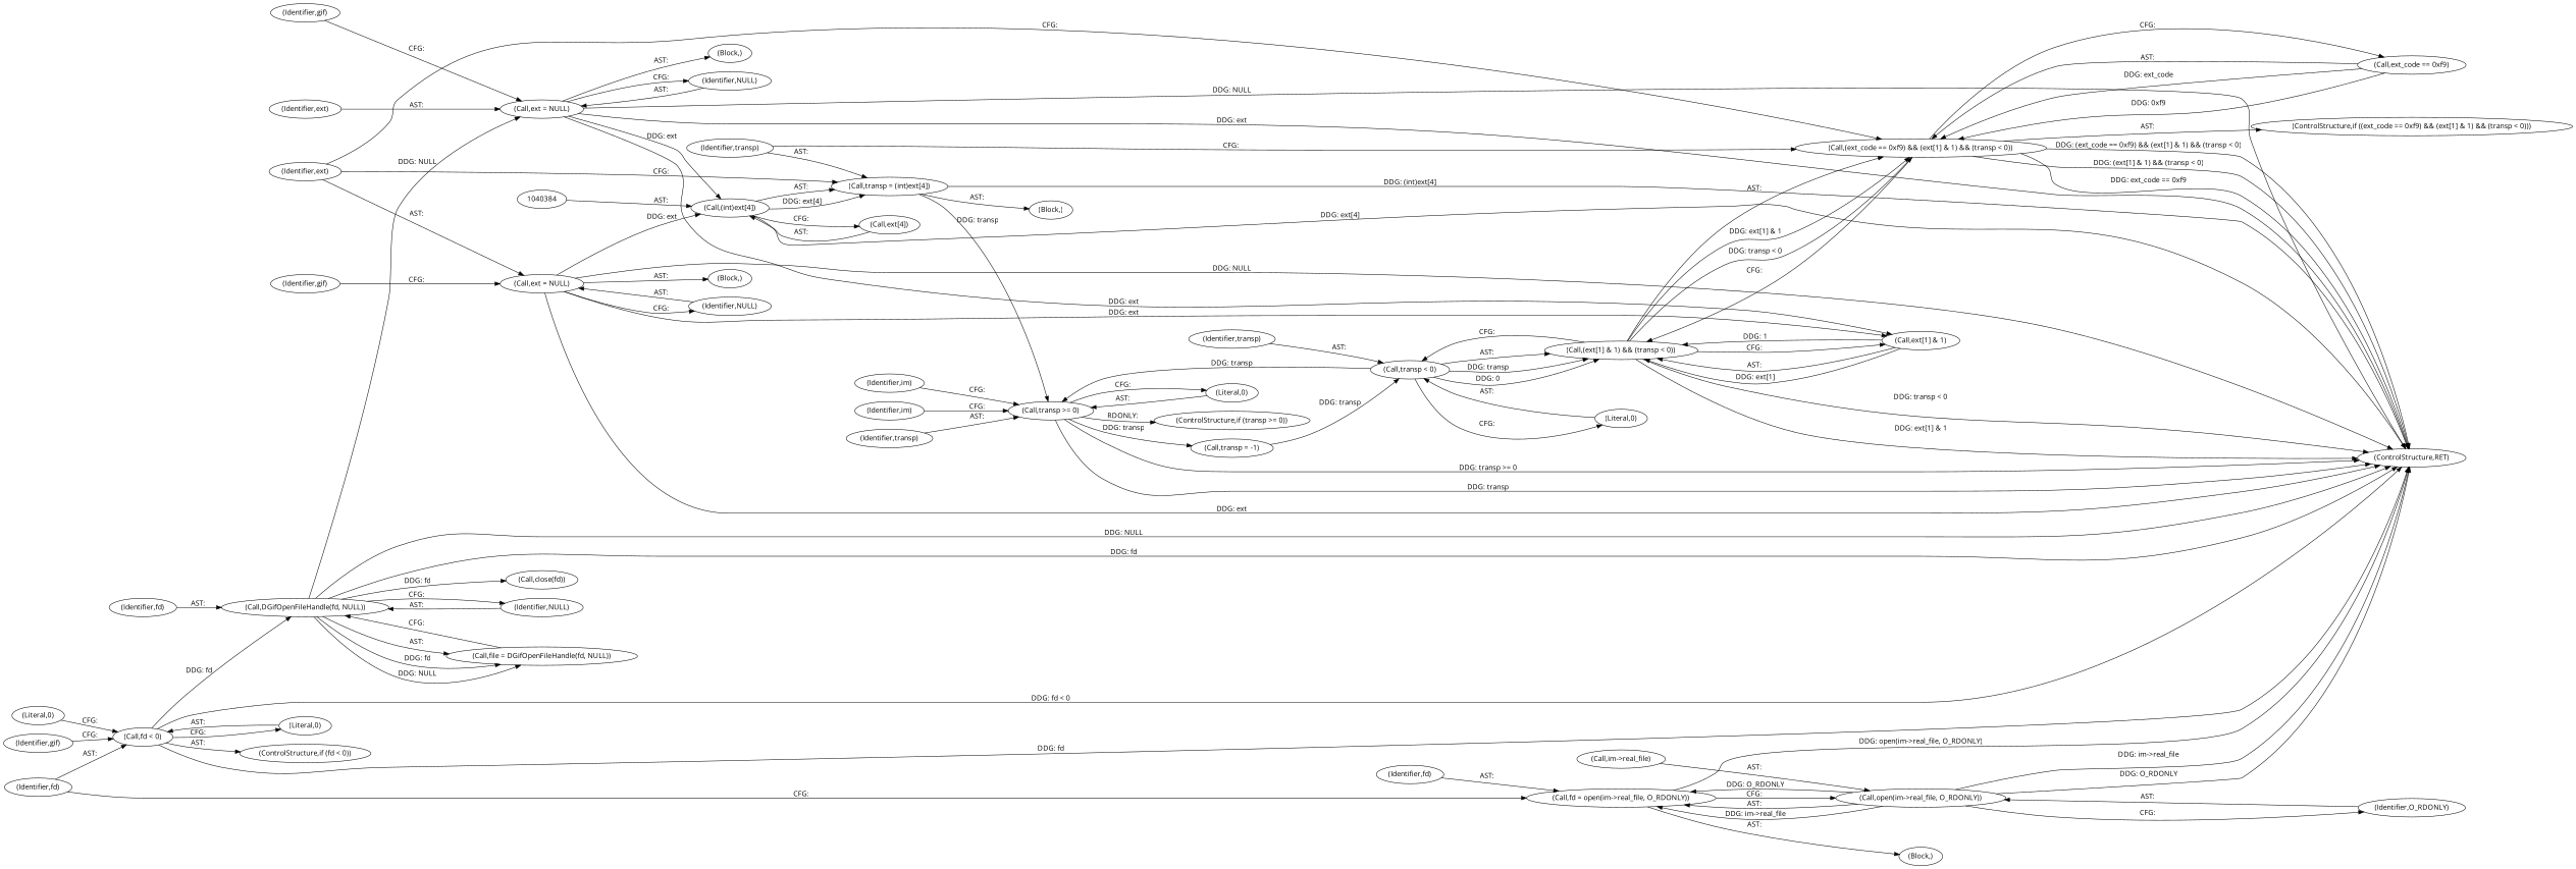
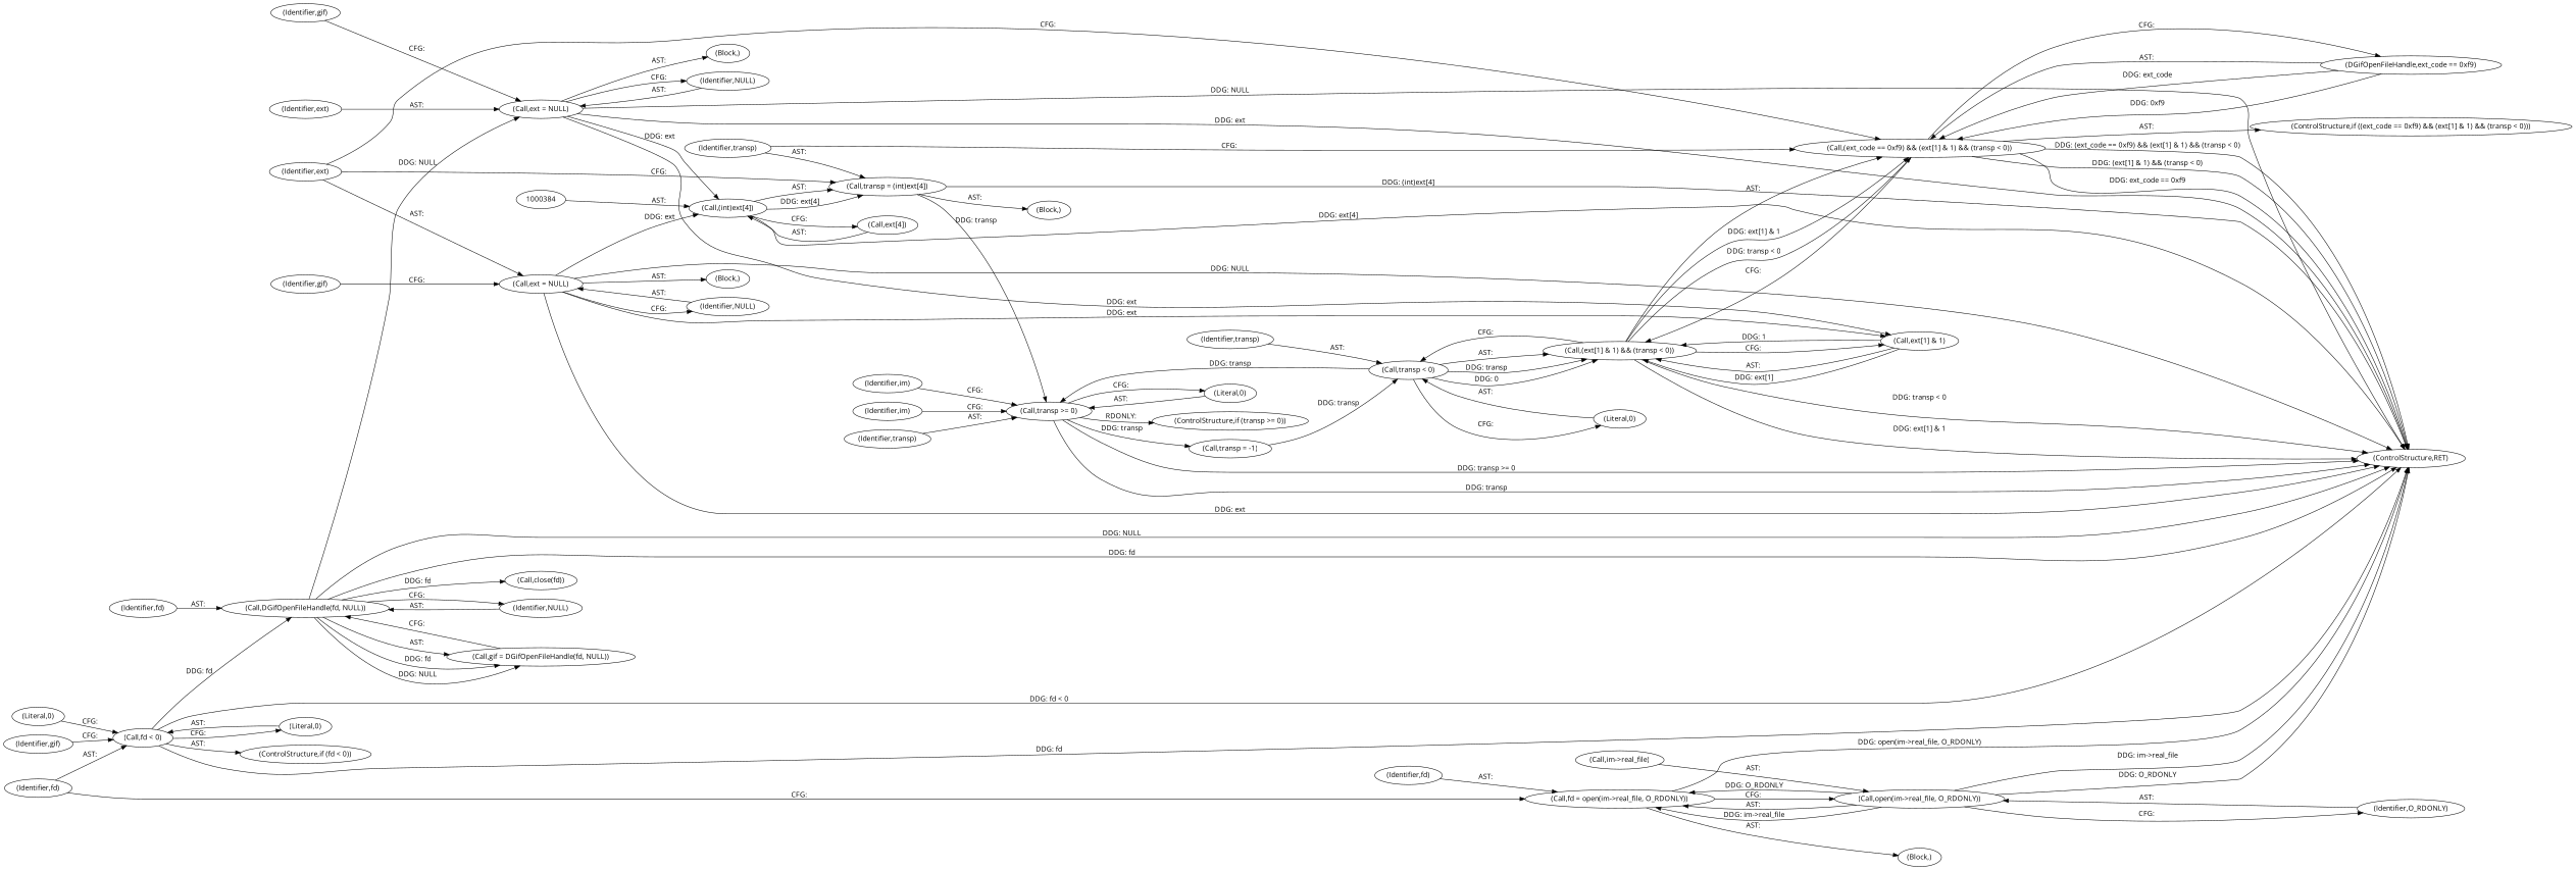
  digraph {
    fontname="Open Sans"
    rankdir=LR
    node [fontname="Open Sans"]
    edge [fontname="Open Sans"]
    n1 [label="(Call,(int)ext[4])"]
    n2 [label="(Call,transp = (int)ext[4])"]
    n3 [label="(Call,ext[4])"]
    n4 [label="(ControlStructure,RET)"]
    n5 [label="(Call,transp >= 0)"]
    n6 [label="(Block,)"]
    n7 [label="(Call,ext = NULL)"]
    n8 [label="(Identifier,NULL)"]
    n9 [label="(Block,)"]
    n10 [label="(Call,ext[1] & 1)"]
    n11 [label="(Call,(ext[1] & 1) && (transp < 0))"]
    n12 [label="(Call,ext = NULL)"]
    n13 [label="(Identifier,NULL)"]
    n14 [label="(Block,)"]
    n15 [label="(Call,DGifOpenFileHandle(fd, NULL))"]
-   n16 [label="(Call,file = DGifOpenFileHandle(fd, NULL))"]
+   n16 [label="(Call,gif = DGifOpenFileHandle(fd, NULL))"]
    n17 [label="(Identifier,NULL)"]
    n18 [label="(Call,close(fd))"]
    n19 [label="(Call,fd < 0)"]
    n20 [label="(Literal,0)"]
    n21 [label="(ControlStructure,if (fd < 0))"]
    n22 [label="(Call,fd = open(im->real_file, O_RDONLY))"]
    n23 [label="(Call,open(im->real_file, O_RDONLY))"]
    n24 [label="(Block,)"]
    n25 [label="(Identifier,O_RDONLY)"]
    n26 [label="(Call,transp < 0)"]
    n27 [label="(Literal,0)"]
    n28 [label="(ControlStructure,if (transp >= 0))"]
    n29 [label="(Literal,0)"]
    n30 [label="(Call,transp = -1)"]
    n31 [label="(Call,(ext_code == 0xf9) && (ext[1] & 1) && (transp < 0))"]
-   n32 [label="(Call,ext_code == 0xf9)"]
+   n32 [label="(DGifOpenFileHandle,ext_code == 0xf9)"]
    n33 [label="(ControlStructure,if ((ext_code == 0xf9) && (ext[1] & 1) && (transp < 0)))"]
    n34 [label="(Identifier,ext)"]
    n35 [label="(Identifier,im)"]
    n36 [label="(Identifier,transp)"]
    n37 [label="(Identifier,gif)"]
    n38 [label="(Identifier,gif)"]
    n39 [label="(Identifier,fd)"]
    n40 [label="(Literal,0)"]
    n41 [label="(Identifier,fd)"]
    n42 [label="(Call,im->real_file)"]
    n43 [label="(Identifier,transp)"]
    n44 [label="(Identifier,ext)"]
    n45 [label="(Identifier,transp)"]
    n46 [label="(Identifier,gif)"]
    n47 [label="(Identifier,im)"]
    n48 [label="(Identifier,fd)"]
-   1000384 [label=1040384]
+   1000384
    n1 -> n2 [label="AST: "]
    n1 -> n2 [label="DDG: ext[4]"]
    n1 -> n3 [label="CFG: "]
    n1 -> n4 [label="DDG: ext[4]"]
    n2 -> n4 [label="DDG: (int)ext[4]"]
    n2 -> n5 [label="DDG: transp"]
    n2 -> n6 [label="AST: "]
    n3 -> n1 [label="AST: "]
    n5 -> n4 [label="DDG: transp"]
    n5 -> n4 [label="DDG: transp >= 0"]
    n5 -> n28 [label="RDONLY: "]
    n5 -> n29 [label="CFG: "]
    n5 -> n30 [label="DDG: transp"]
    n7 -> n1 [label="DDG: ext"]
    n7 -> n4 [label="DDG: ext"]
    n7 -> n4 [label="DDG: NULL"]
    n7 -> n8 [label="CFG: "]
    n7 -> n9 [label="AST: "]
    n7 -> n10 [label="DDG: ext"]
    n8 -> n7 [label="AST: "]
    n10 -> n11 [label="AST: "]
    n10 -> n11 [label="DDG: ext[1]"]
    n10 -> n11 [label="DDG: 1"]
    n11 -> n4 [label="DDG: transp < 0"]
    n11 -> n4 [label="DDG: ext[1] & 1"]
    n11 -> n10 [label="CFG: "]
    n11 -> n26 [label="CFG: "]
    n11 -> n31 [label="AST: "]
    n11 -> n31 [label="DDG: ext[1] & 1"]
    n11 -> n31 [label="DDG: transp < 0"]
    n12 -> n1 [label="DDG: ext"]
    n12 -> n4 [label="DDG: NULL"]
    n12 -> n4 [label="DDG: ext"]
    n12 -> n10 [label="DDG: ext"]
    n12 -> n13 [label="CFG: "]
    n12 -> n14 [label="AST: "]
    n13 -> n12 [label="AST: "]
    n15 -> n4 [label="DDG: NULL"]
    n15 -> n4 [label="DDG: fd"]
    n15 -> n12 [label="DDG: NULL"]
    n15 -> n16 [label="AST: "]
    n15 -> n16 [label="DDG: fd"]
    n15 -> n16 [label="DDG: NULL"]
    n15 -> n17 [label="CFG: "]
    n15 -> n18 [label="DDG: fd"]
    n16 -> n15 [label="CFG: "]
    n17 -> n15 [label="AST: "]
    n19 -> n4 [label="DDG: fd"]
    n19 -> n4 [label="DDG: fd < 0"]
    n19 -> n15 [label="DDG: fd"]
    n19 -> n20 [label="CFG: "]
    n19 -> n21 [label="AST: "]
    n20 -> n19 [label="AST: "]
    n22 -> n4 [label="DDG: open(im->real_file, O_RDONLY)"]
    n22 -> n23 [label="CFG: "]
    n22 -> n24 [label="AST: "]
    n23 -> n4 [label="DDG: O_RDONLY"]
    n23 -> n4 [label="DDG: im->real_file"]
    n23 -> n22 [label="AST: "]
    n23 -> n22 [label="DDG: im->real_file"]
    n23 -> n22 [label="DDG: O_RDONLY"]
    n23 -> n25 [label="CFG: "]
    n25 -> n23 [label="AST: "]
    n26 -> n5 [label="DDG: transp"]
    n26 -> n11 [label="AST: "]
    n26 -> n11 [label="DDG: transp"]
    n26 -> n11 [label="DDG: 0"]
    n26 -> n27 [label="CFG: "]
    n27 -> n26 [label="AST: "]
    n29 -> n5 [label="AST: "]
    n30 -> n26 [label="DDG: transp"]
    n31 -> n4 [label="DDG: ext_code == 0xf9"]
    n31 -> n4 [label="DDG: (ext_code == 0xf9) && (ext[1] & 1) && (transp < 0)"]
    n31 -> n4 [label="DDG: (ext[1] & 1) && (transp < 0)"]
    n31 -> n11 [label="CFG: "]
    n31 -> n32 [label="CFG: "]
    n31 -> n33 [label="AST: "]
    n32 -> n31 [label="AST: "]
    n32 -> n31 [label="DDG: ext_code"]
    n32 -> n31 [label="DDG: 0xf9"]
    n34 -> n2 [label="CFG: "]
    n34 -> n7 [label="AST: "]
    n34 -> n31 [label="CFG: "]
    n35 -> n5 [label="CFG: "]
    n36 -> n5 [label="AST: "]
    n37 -> n7 [label="CFG: "]
    n38 -> n12 [label="CFG: "]
    n39 -> n15 [label="AST: "]
    n40 -> n19 [label="CFG: "]
    n41 -> n22 [label="AST: "]
    n42 -> n23 [label="AST: "]
    n43 -> n2 [label="AST: "]
    n43 -> n31 [label="CFG: "]
    n44 -> n12 [label="AST: "]
    n45 -> n26 [label="AST: "]
    n46 -> n19 [label="CFG: "]
    n47 -> n5 [label="CFG: "]
    n48 -> n19 [label="AST: "]
    n48 -> n22 [label="CFG: "]
    1000384 -> n1 [label="AST: "]
  }
